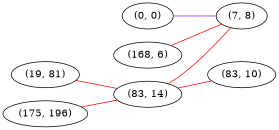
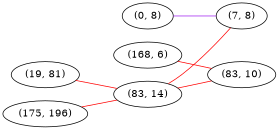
  graph {
    rankdir=LR
    edge [color=red weight=1]
-   "(0, 0)"
+   "(0, 0)" [label="(0, 8)"]
    "(7, 8)"
    "(19, 81)"
    "(83, 14)"
    "(83, 10)"
    n6 [label="(175, 196)"]
    "(168, 6)"
    "(0, 0)" -- "(7, 8)" [color=purple weight=4]
    "(19, 81)" -- "(83, 14)"
    "(83, 14)" -- "(7, 8)"
    "(83, 14)" -- "(83, 10)"
    n6 -- "(83, 14)"
-   "(168, 6)" -- "(7, 8)"
+   "(168, 6)" -- "(83, 10)"
  }
